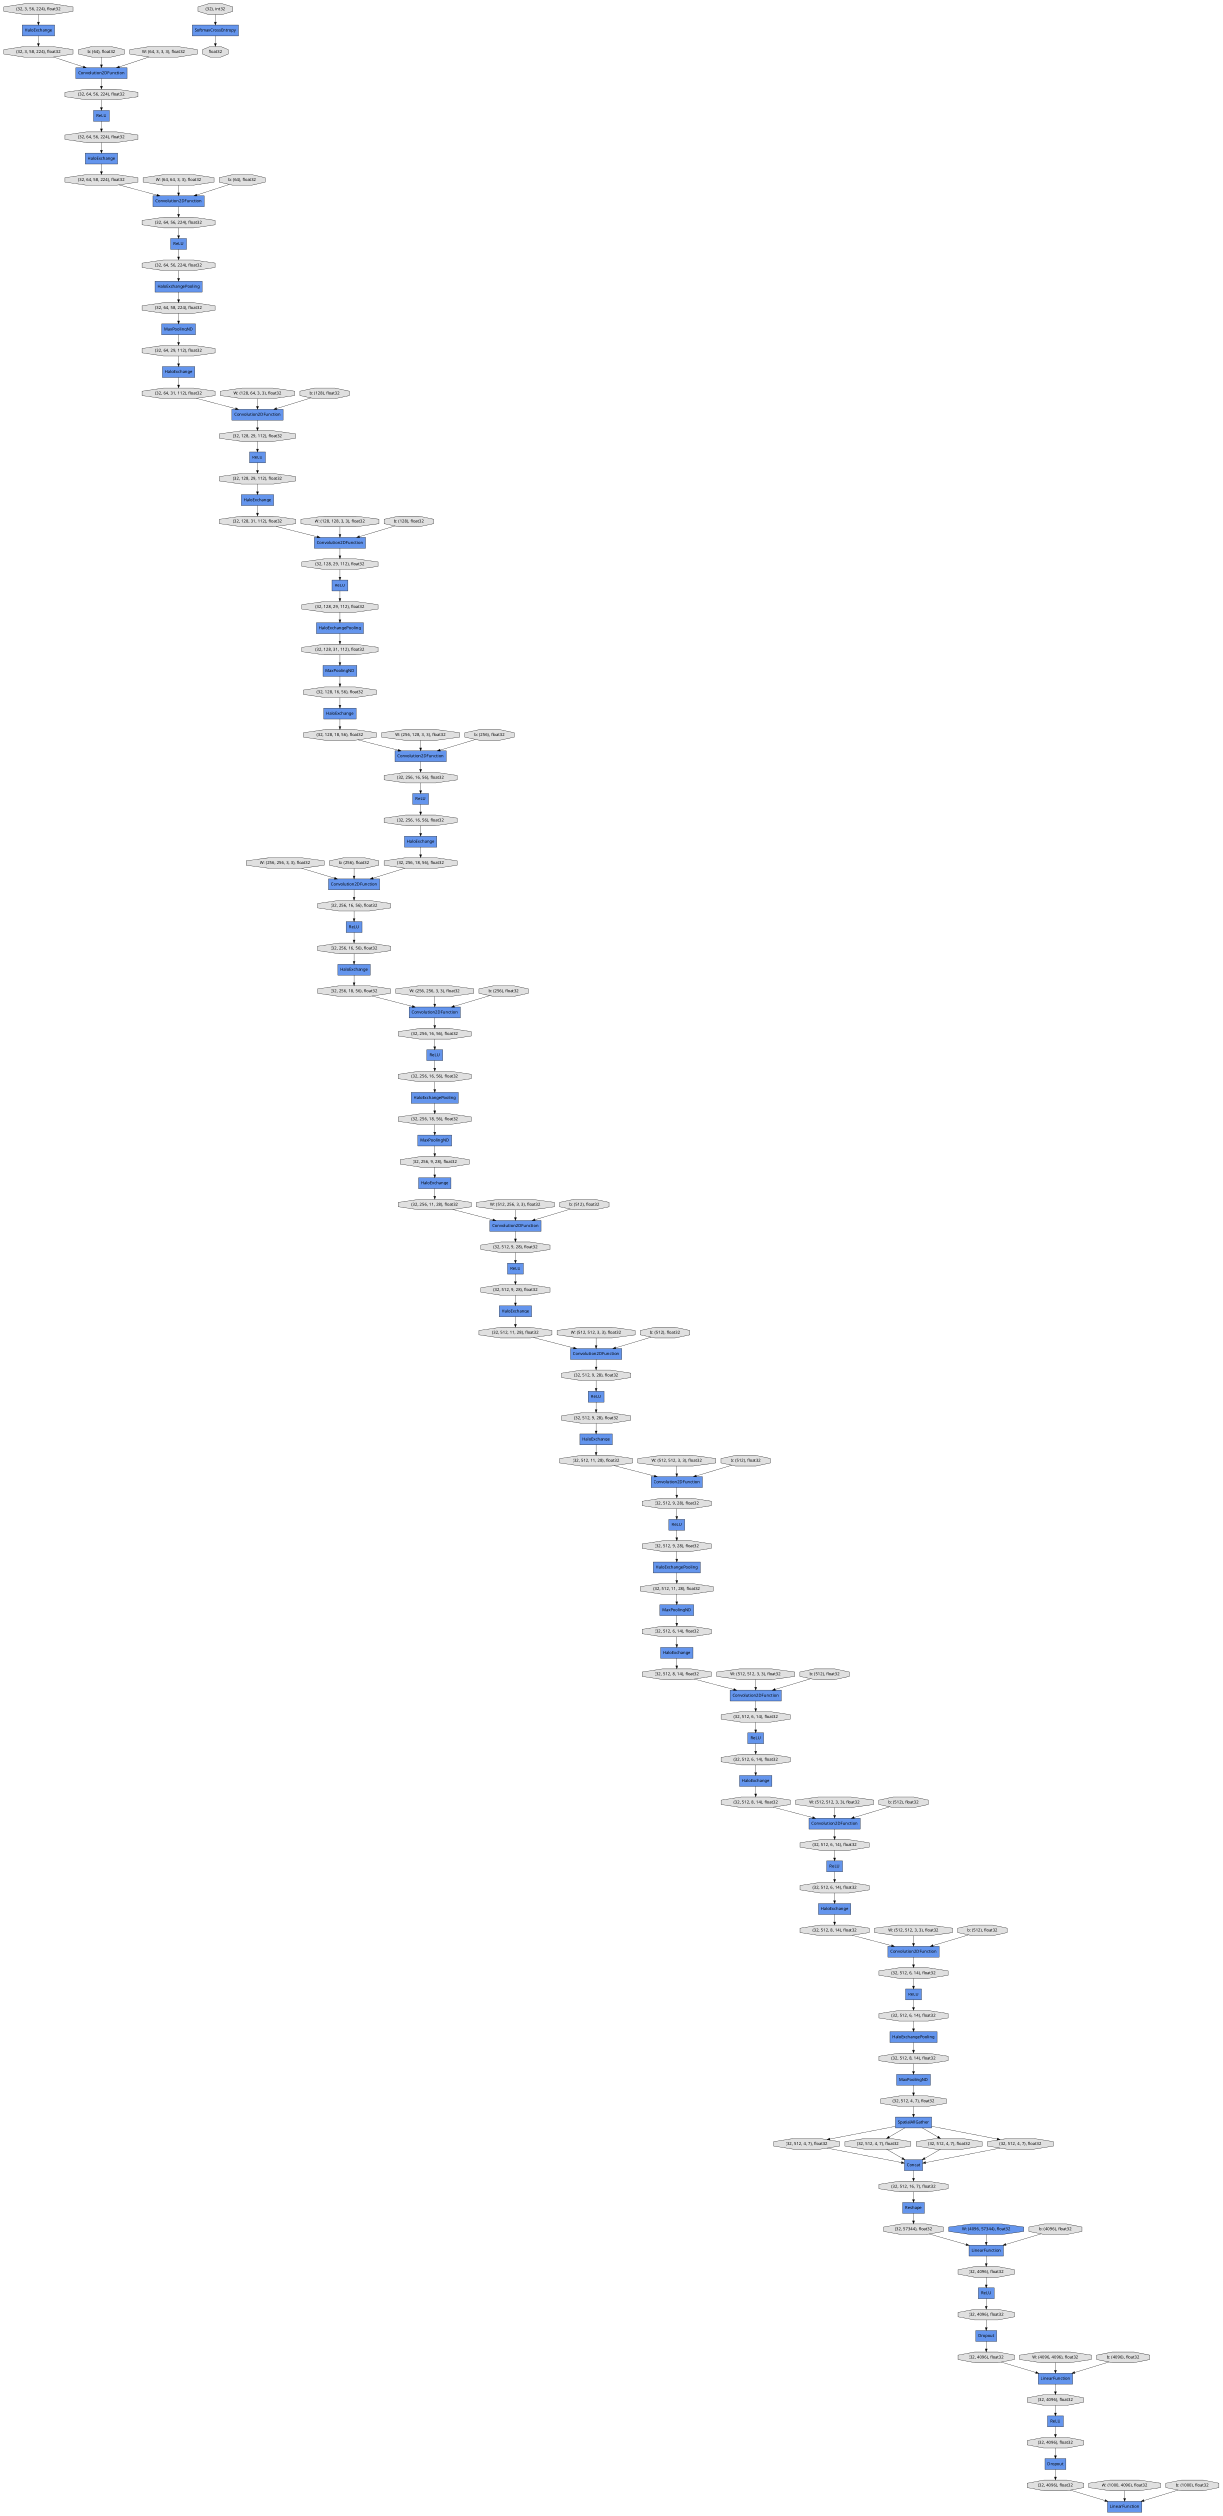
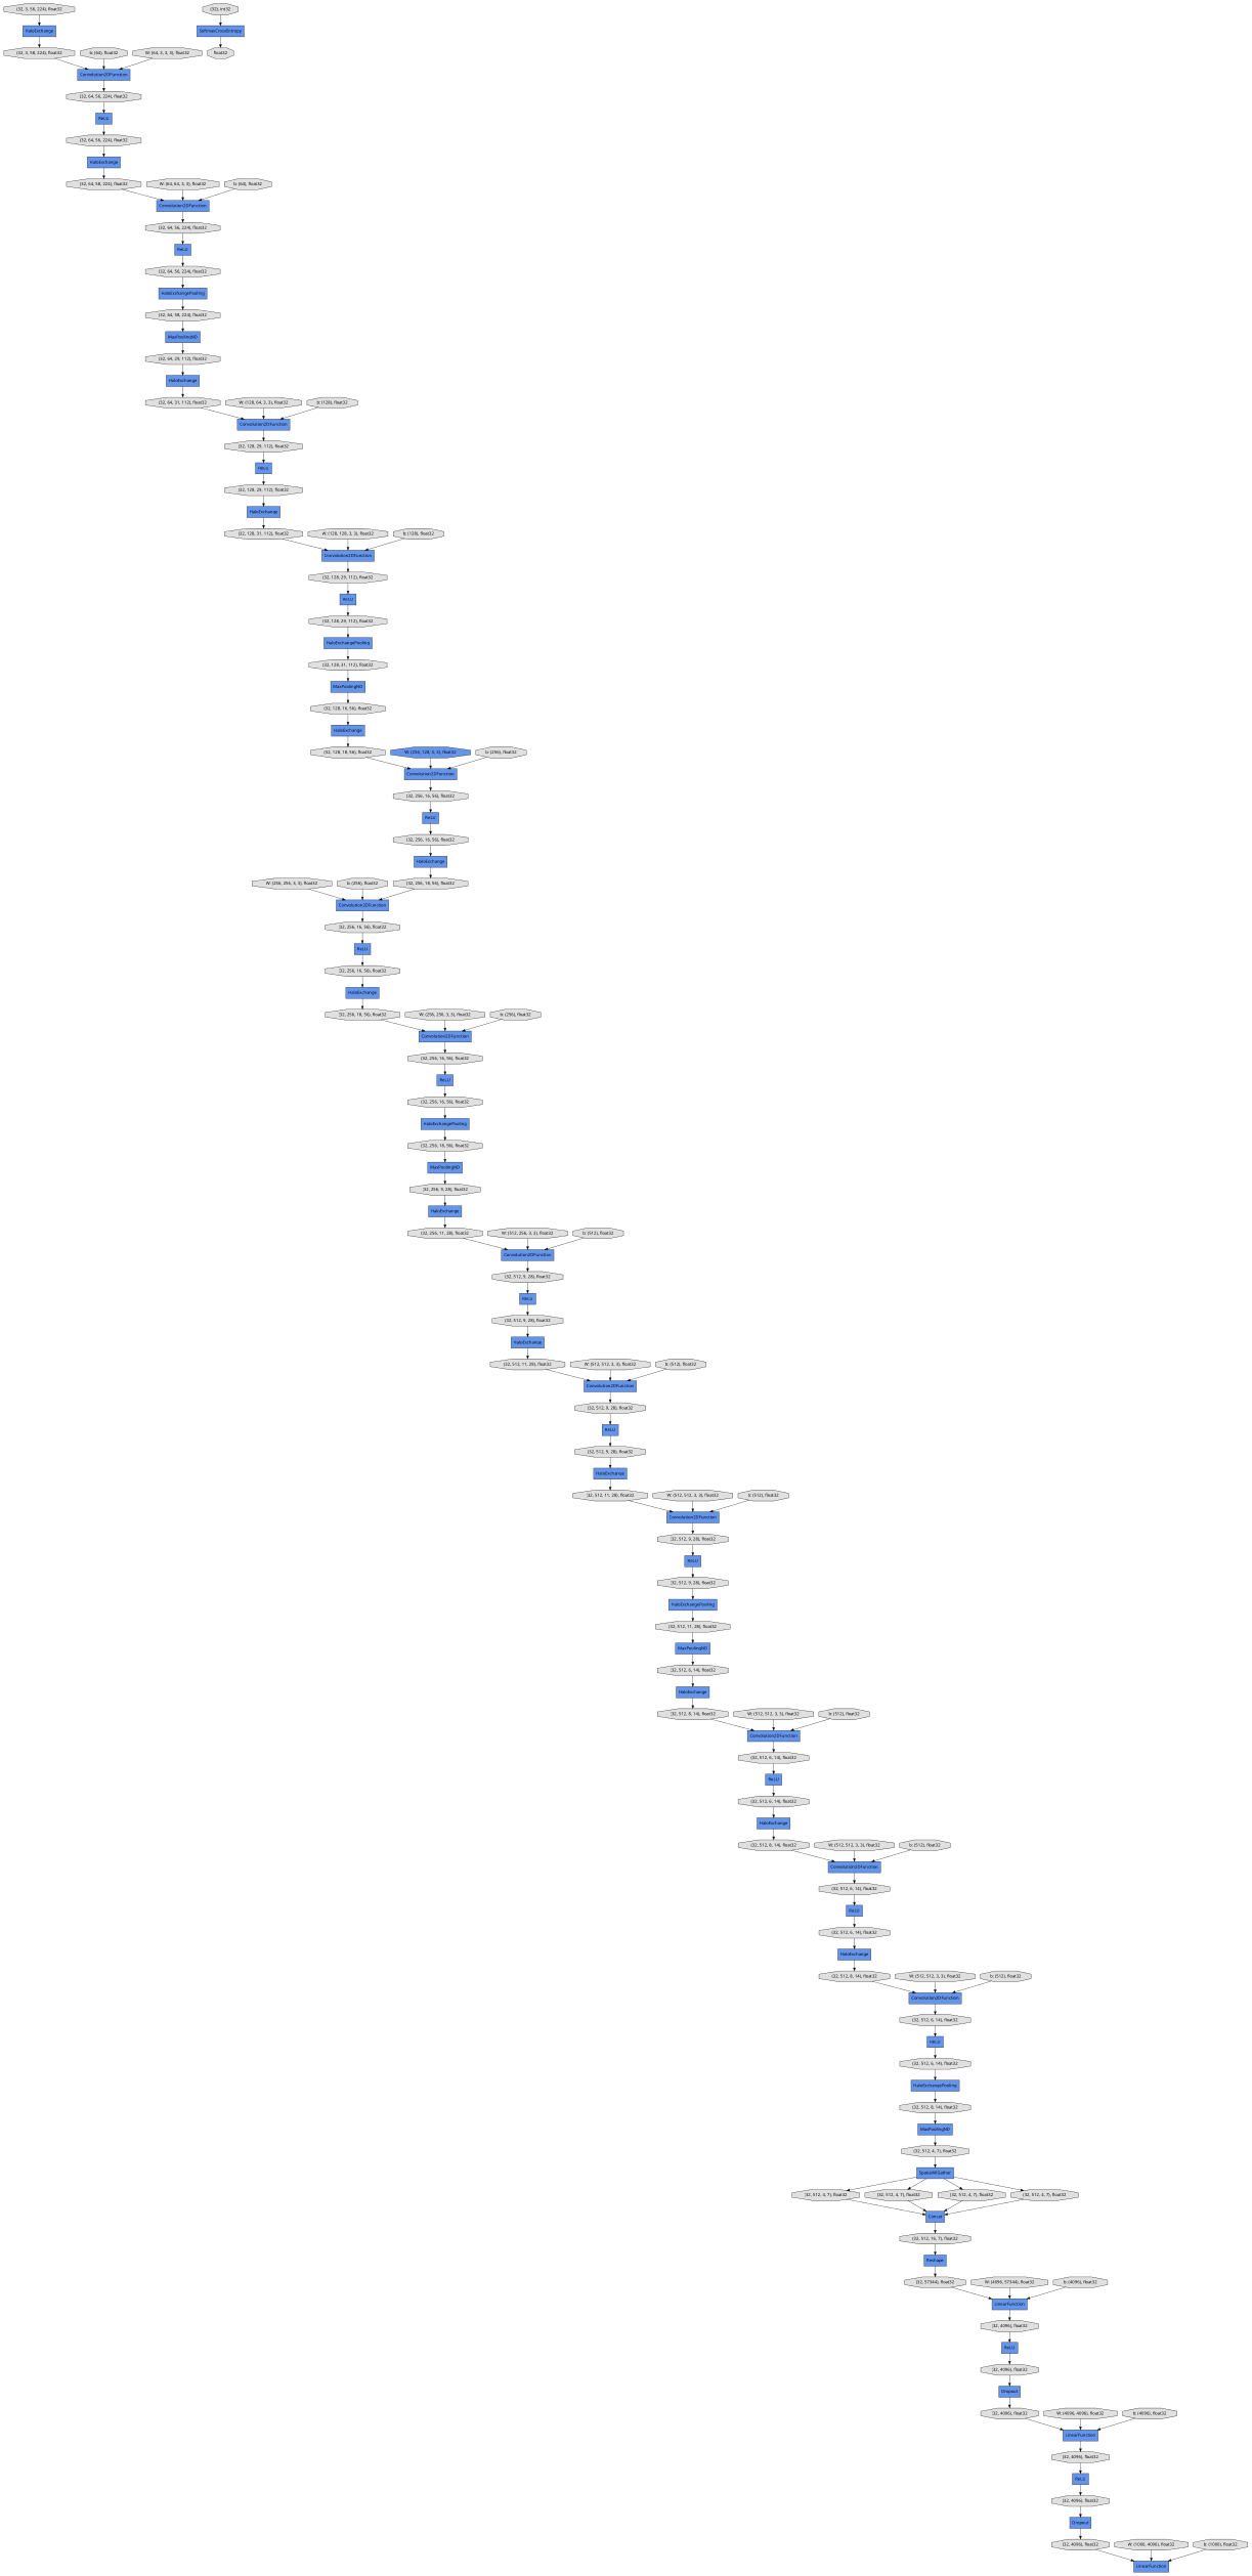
  digraph {
    fontname="Noto Sans"
    rankdir=TB
    node [fillcolor="#E0E0E0" fontname="Noto Sans" shape=octagon style=filled]
    edge [fontname="Noto Sans"]
    n1 [label="W: (256, 256, 3, 3), float32"]
    n2 [fillcolor="#6495ED" label=Convolution2DFunction shape=record]
    n3 [label="(32, 256, 16, 56), float32"]
    n4 [label="(32, 64, 29, 112), float32"]
    n5 [fillcolor="#6495ED" label=HaloExchange shape=record]
    n6 [label="(32, 64, 31, 112), float32"]
    n7 [fillcolor="#6495ED" label=ReLU shape=record]
    n8 [label="(32, 512, 6, 14), float32"]
    n9 [fillcolor="#6495ED" label=HaloExchange shape=record]
    n10 [fillcolor="#6495ED" label=Convolution2DFunction shape=record]
    n11 [label="(32, 256, 16, 56), float32"]
    n12 [fillcolor="#6495ED" label=ReLU shape=record]
    n13 [fillcolor="#6495ED" label=Convolution2DFunction shape=record]
    n14 [label="(32, 512, 9, 28), float32"]
    n15 [fillcolor="#6495ED" label=ReLU shape=record]
    n16 [fillcolor="#6495ED" label=MaxPoolingND shape=record]
    n17 [label="(32, 256, 9, 28), float32"]
    n18 [fillcolor="#6495ED" label=HaloExchange shape=record]
    n19 [fillcolor="#6495ED" label=Reshape shape=record]
    n20 [label="(32, 57344), float32"]
    n21 [fillcolor="#6495ED" label=LinearFunction shape=record]
    n22 [label="(32, 512, 11, 28), float32"]
    n23 [fillcolor="#6495ED" label=Convolution2DFunction shape=record]
    n24 [label="(32, 512, 9, 28), float32"]
    n25 [label="(32, 512, 9, 28), float32"]
    n26 [label="b: (256), float32"]
    n27 [label="(32, 512, 11, 28), float32"]
    n28 [fillcolor="#6495ED" label=Convolution2DFunction shape=record]
    n29 [label="(32, 512, 9, 28), float32"]
    n30 [label="(32, 256, 16, 56), float32"]
    n31 [fillcolor="#6495ED" label=HaloExchangePooling shape=record]
    n32 [label="(32, 256, 18, 56), float32"]
    n33 [label="W: (256, 256, 3, 3), float32"]
    n34 [fillcolor="#6495ED" label=Convolution2DFunction shape=record]
    n35 [label="(32, 256, 16, 56), float32"]
    n36 [label="(32, 256, 16, 56), float32"]
    n37 [label="(32, 128, 29, 112), float32"]
    n38 [fillcolor="#6495ED" label=ReLU shape=record]
    n39 [label="(32, 128, 29, 112), float32"]
    n40 [label="(32, 128, 29, 112), float32"]
    n41 [fillcolor="#6495ED" label=ReLU shape=record]
    n42 [label="(32, 128, 29, 112), float32"]
    n43 [fillcolor="#6495ED" label=HaloExchange shape=record]
    n44 [label="(32, 128, 18, 56), float32"]
    n45 [label="b: (256), float32"]
    n46 [fillcolor="#6495ED" label=Convolution2DFunction shape=record]
    n47 [label="(32, 512, 6, 14), float32"]
    n48 [fillcolor="#6495ED" label=ReLU shape=record]
    n49 [label="(32, 4096), float32"]
    n50 [fillcolor="#6495ED" label=Dropout shape=record]
    n51 [fillcolor="#6495ED" label=HaloExchange shape=record]
    n52 [label="(32, 64, 56, 224), float32"]
    n53 [fillcolor="#6495ED" label=HaloExchangePooling shape=record]
    n54 [label="(32, 64, 58, 224), float32"]
    n55 [fillcolor="#6495ED" label=ReLU shape=record]
    n56 [label="W: (512, 256, 3, 3), float32"]
    n57 [fillcolor="#6495ED" label=HaloExchange shape=record]
    n58 [label="(32, 128, 31, 112), float32"]
    n59 [label="(32, 256, 11, 28), float32"]
    n60 [fillcolor="#6495ED" label=HaloExchangePooling shape=record]
    n61 [label="(32, 128, 31, 112), float32"]
    n62 [fillcolor="#6495ED" label=MaxPoolingND shape=record]
    n63 [label="(32, 512, 6, 14), float32"]
    n64 [fillcolor="#6495ED" label=HaloExchange shape=record]
    n65 [label="b: (512), float32"]
    n66 [fillcolor="#6495ED" label=MaxPoolingND shape=record]
    n67 [label="(32, 128, 16, 56), float32"]
    n68 [label="(32, 512, 9, 28), float32"]
    n69 [fillcolor="#6495ED" label=HaloExchange shape=record]
    n70 [label="W: (512, 512, 3, 3), float32"]
    n71 [fillcolor="#6495ED" label=ReLU shape=record]
    n72 [fillcolor="#6495ED" label=Convolution2DFunction shape=record]
    n73 [label="b: (512), float32"]
    n74 [fillcolor="#6495ED" label=HaloExchangePooling shape=record]
    n75 [label="(32, 512, 11, 28), float32"]
    n76 [fillcolor="#6495ED" label=HaloExchange shape=record]
    n77 [label="W: (512, 512, 3, 3), float32"]
    n78 [label="(32, 256, 18, 56), float32"]
    n79 [label="(32, 256, 18, 56), float32"]
    n80 [fillcolor="#6495ED" label=MaxPoolingND shape=record]
    n81 [label="b: (512), float32"]
    n82 [label="(32, 256, 16, 56), float32"]
    n83 [fillcolor="#6495ED" label=HaloExchange shape=record]
    n84 [label="(32, 512, 8, 14), float32"]
    n85 [fillcolor="#6495ED" label=Convolution2DFunction shape=record]
    n86 [label="W: (512, 512, 3, 3), float32"]
    n87 [fillcolor="#6495ED" label=ReLU shape=record]
    n88 [label="(32, 512, 9, 28), float32"]
    n89 [fillcolor="#6495ED" label=Convolution2DFunction shape=record]
    n90 [fillcolor="#6495ED" label=ReLU shape=record]
    n91 [label="(32, 512, 6, 14), float32"]
    n92 [fillcolor="#6495ED" label=HaloExchange shape=record]
    n93 [label="(32, 512, 8, 14), float32"]
    n94 [label="b: (512), float32"]
    n95 [fillcolor="#6495ED" label=ReLU shape=record]
    n96 [fillcolor="#6495ED" label=Concat shape=record]
    n97 [label="(32, 512, 16, 7), float32"]
    n98 [fillcolor="#6495ED" label=MaxPoolingND shape=record]
    n99 [label="(32, 512, 4, 7), float32"]
    n100 [fillcolor="#6495ED" label=SpatialAllGather shape=record]
    n101 [label="W: (512, 512, 3, 3), float32"]
    n102 [label="(32, 512, 6, 14), float32"]
    n103 [fillcolor="#6495ED" label=Convolution2DFunction shape=record]
    n104 [label="(32, 512, 6, 14), float32"]
    n105 [fillcolor="#6495ED" label=ReLU shape=record]
    n106 [label="(32, 64, 56, 224), float32"]
    n107 [fillcolor="#6495ED" label=HaloExchange shape=record]
    n108 [label="(32, 64, 58, 224), float32"]
    n109 [label="(32, 4096), float32"]
    n110 [label="(32, 512, 6, 14), float32"]
    n111 [fillcolor="#6495ED" label=HaloExchangePooling shape=record]
    n112 [label="(32, 4096), float32"]
    n113 [label="b: (512), float32"]
    n114 [fillcolor="#6495ED" label=Convolution2DFunction shape=record]
    n115 [label="(32, 64, 56, 224), float32"]
    n116 [fillcolor="#6495ED" label=ReLU shape=record]
    n117 [label="(32, 3, 58, 224), float32"]
    n118 [fillcolor="#6495ED" label=Convolution2DFunction shape=record]
    n119 [label="(32, 64, 56, 224), float32"]
    n120 [label="(32, 512, 4, 7), float32"]
    n121 [label="(32, 512, 4, 7), float32"]
    n122 [label="(32, 512, 4, 7), float32"]
    n123 [label="(32, 512, 4, 7), float32"]
    n124 [label="b: (64), float32"]
    n125 [fillcolor="#6495ED" label=LinearFunction shape=record]
    n126 [label="W: (512, 512, 3, 3), float32"]
    n127 [fillcolor="#6495ED" label=ReLU shape=record]
    n128 [label="b: (512), float32"]
    n129 [label="(32, 512, 8, 14), float32"]
    n130 [label="W: (64, 64, 3, 3), float32"]
    n131 [fillcolor="#6495ED" label=LinearFunction shape=record]
    n132 [label="(32, 4096), float32"]
-   n133 [fillcolor="#6495ED" label="W: (4096, 57344), float32"]
+   n133 [label="W: (4096, 57344), float32"]
    n134 [label="W: (64, 3, 3, 3), float32"]
    n135 [label="b: (64), float32"]
    n136 [label="(32, 3, 56, 224), float32"]
    n137 [fillcolor="#6495ED" label=HaloExchange shape=record]
    n138 [label="(32, 512, 8, 14), float32"]
    n139 [label="b: (4096), float32"]
    n140 [fillcolor="#6495ED" label=ReLU shape=record]
    n141 [label="(32, 4096), float32"]
    n142 [label="W: (128, 64, 3, 3), float32"]
    n143 [fillcolor="#6495ED" label=Dropout shape=record]
    n144 [label="W: (4096, 4096), float32"]
    n145 [label="(32, 4096), float32"]
    n146 [label="b: (128), float32"]
    n147 [label="W: (128, 128, 3, 3), float32"]
    n148 [label="b: (4096), float32"]
    n149 [label="(32), int32"]
    n150 [fillcolor="#6495ED" label=SoftmaxCrossEntropy shape=record]
    n151 [label=float32]
    n152 [label="W: (1000, 4096), float32"]
    n153 [label="b: (128), float32"]
-   n154 [label="W: (256, 128, 3, 3), float32"]
+   n154 [fillcolor="#6495ED" label="W: (256, 128, 3, 3), float32"]
    n155 [label="b: (1000), float32"]
    n156 [label="b: (256), float32"]
    n1 -> n2
    n2 -> n3
    n3 -> n95
    n4 -> n5
    n5 -> n6
    n6 -> n89
    n7 -> n8
    n8 -> n9
    n9 -> n84
    n10 -> n11
    n11 -> n12
    n12 -> n36
    n13 -> n14
    n14 -> n15
    n15 -> n25
    n16 -> n17
    n17 -> n18
    n18 -> n59
    n19 -> n20
    n20 -> n21
    n21 -> n109
    n22 -> n23
    n23 -> n24
    n24 -> n87
    n25 -> n51
    n26 -> n2
    n27 -> n28
    n28 -> n29
    n29 -> n55
    n30 -> n31
    n31 -> n32
    n32 -> n16
    n33 -> n34
    n34 -> n35
    n35 -> n71
    n36 -> n76
    n37 -> n38
    n38 -> n39
    n39 -> n60
    n40 -> n41
    n41 -> n42
    n42 -> n57
    n43 -> n44
    n44 -> n10
    n45 -> n34
    n46 -> n47
    n47 -> n7
    n48 -> n49
    n49 -> n50
    n50 -> n112
    n51 -> n27
    n52 -> n53
    n53 -> n54
    n54 -> n80
    n55 -> n68
    n56 -> n13
    n57 -> n58
    n58 -> n72
    n59 -> n13
    n60 -> n61
    n61 -> n66
    n62 -> n63
    n63 -> n64
    n64 -> n93
    n65 -> n13
    n66 -> n67
    n67 -> n43
    n68 -> n69
    n69 -> n22
    n70 -> n28
    n71 -> n30
    n72 -> n37
    n73 -> n28
    n74 -> n75
    n75 -> n62
    n76 -> n79
    n77 -> n23
    n78 -> n34
    n79 -> n2
    n80 -> n4
    n81 -> n23
    n82 -> n83
    n83 -> n78
    n84 -> n85
    n85 -> n102
    n86 -> n46
    n87 -> n88
    n88 -> n74
    n89 -> n40
    n90 -> n91
    n91 -> n92
    n92 -> n129
    n93 -> n46
    n94 -> n46
    n95 -> n82
    n96 -> n97
    n97 -> n19
    n98 -> n99
    n99 -> n100
    n100 -> n120
    n100 -> n121
    n100 -> n122
    n100 -> n123
    n101 -> n85
    n102 -> n90
    n103 -> n104
    n104 -> n105
    n105 -> n110
    n106 -> n107
    n107 -> n108
    n108 -> n114
    n109 -> n48
    n110 -> n111
    n111 -> n138
    n112 -> n125
    n113 -> n85
    n114 -> n115
    n115 -> n116
    n116 -> n52
    n117 -> n118
    n118 -> n119
    n119 -> n127
    n120 -> n96
    n121 -> n96
    n122 -> n96
    n123 -> n96
    n124 -> n118
    n125 -> n132
    n126 -> n103
    n127 -> n106
    n128 -> n103
    n129 -> n103
    n130 -> n114
    n132 -> n140
    n133 -> n21
    n134 -> n118
    n135 -> n114
    n136 -> n137
    n137 -> n117
    n138 -> n98
    n139 -> n21
    n140 -> n141
    n141 -> n143
    n142 -> n89
    n143 -> n145
    n144 -> n125
    n145 -> n131
    n146 -> n89
    n147 -> n72
    n148 -> n125
    n149 -> n150
    n150 -> n151
    n152 -> n131
    n153 -> n72
    n154 -> n10
    n155 -> n131
    n156 -> n10
  }
